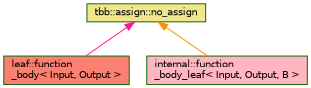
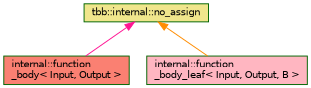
  digraph {
    node [color=darkgreen fontname=Helvetica fontsize=10 shape=box style=filled]
    edge [dir=back fontname=Helvetica fontsize=10 labelfontname=Helvetica labelfontsize=10 style=solid]
-   n1 [fillcolor=salmon fontcolor=black height=0.2 label="leaf::function\l_body\< Input, Output \>" width=0.4]
+   n1 [fillcolor=salmon fontcolor=black height=0.2 label="internal::function\l_body\< Input, Output \>" width=0.4]
    n2 [fillcolor=lightpink height=0.2 label="internal::function\l_body_leaf\< Input, Output, B \>" width=0.4]
-   n3 [fillcolor=khaki height=0.2 label="tbb::assign::no_assign" width=0.4]
+   n3 [fillcolor=khaki height=0.2 label="tbb::internal::no_assign" width=0.4]
    n3 -> n1 [color=deeppink]
    n3 -> n2 [color=darkorange]
  }
